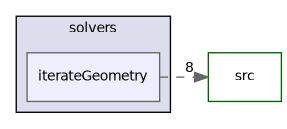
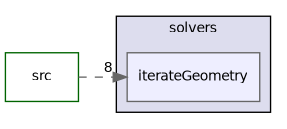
  digraph {
    compound=true
    rankdir=LR
    node [fontname=Helvetica fontsize=10 shape=box style=filled]
    n1 [fillcolor="#eeeeff" label=iterateGeometry pencolor=black color=gray40]
    n2 [color=darkgreen fillcolor=white label=src]
    subgraph cluster_1 {
      bgcolor="#ddddee"
      fontname=Helvetica
      fontsize=10
      label=solvers
      pencolor=black
      n1
    }
-   n1 -> n2 [headlabel=8 labeldistance=1.5 labelfontname=Helvetica labelfontsize=10 color=gray40 style=dashed]
+   n2 -> n1 [headlabel=8 labeldistance=1.5 labelfontname=Helvetica labelfontsize=10 color=gray40 style=dashed]
  }
